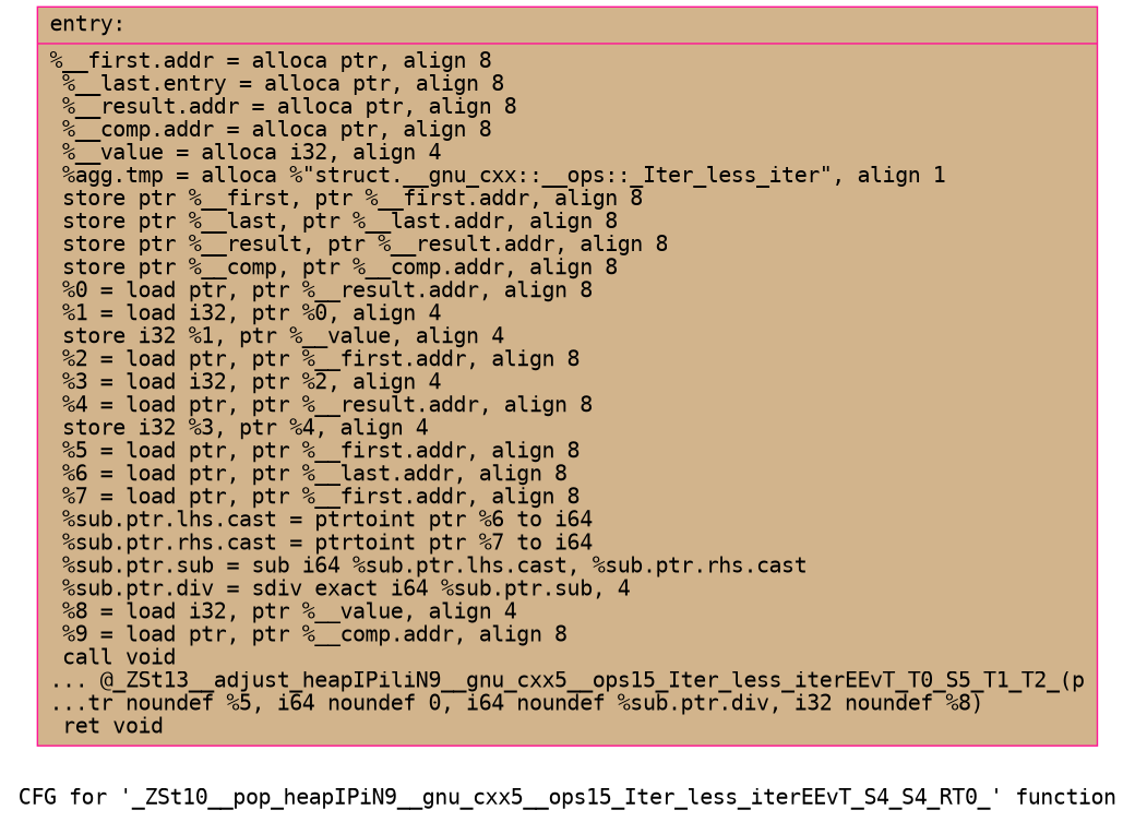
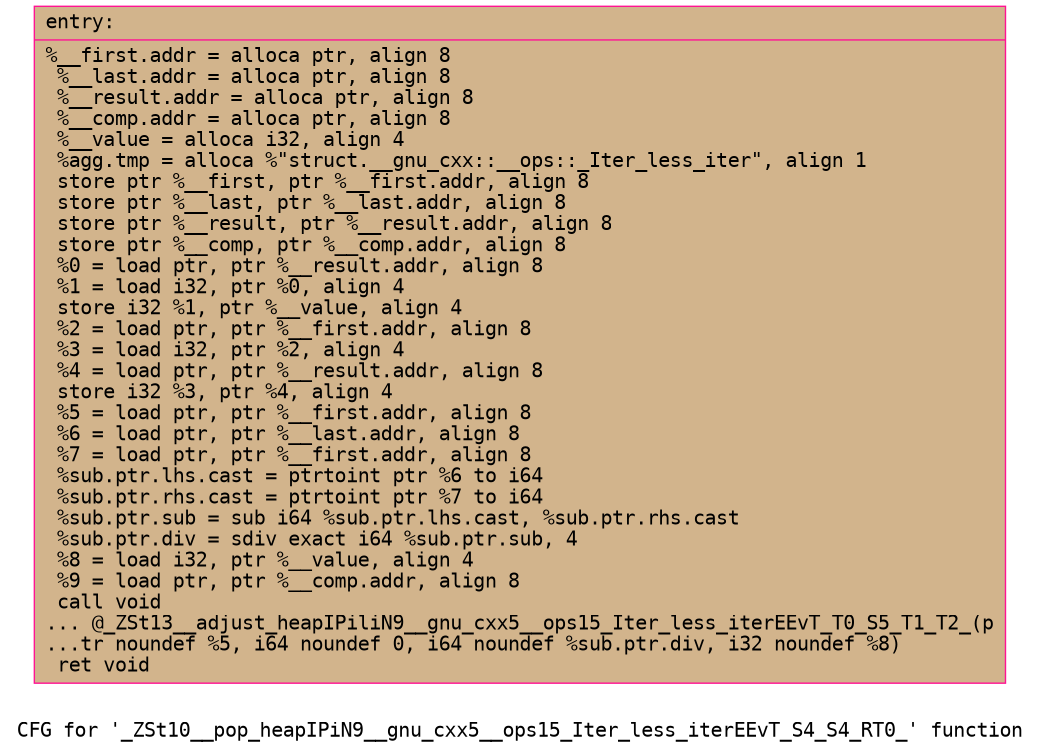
  digraph {
    label="CFG for '_ZSt10__pop_heapIPiN9__gnu_cxx5__ops15_Iter_less_iterEEvT_S4_S4_RT0_' function"
    fontname="DejaVu Sans Mono"
-   n1 [color=deeppink fillcolor=tan fontname="DejaVu Sans Mono" label="{entry:\l|  %__first.addr = alloca ptr, align 8\l  %__last.entry = alloca ptr, align 8\l  %__result.addr = alloca ptr, align 8\l  %__comp.addr = alloca ptr, align 8\l  %__value = alloca i32, align 4\l  %agg.tmp = alloca %\"struct.__gnu_cxx::__ops::_Iter_less_iter\", align 1\l  store ptr %__first, ptr %__first.addr, align 8\l  store ptr %__last, ptr %__last.addr, align 8\l  store ptr %__result, ptr %__result.addr, align 8\l  store ptr %__comp, ptr %__comp.addr, align 8\l  %0 = load ptr, ptr %__result.addr, align 8\l  %1 = load i32, ptr %0, align 4\l  store i32 %1, ptr %__value, align 4\l  %2 = load ptr, ptr %__first.addr, align 8\l  %3 = load i32, ptr %2, align 4\l  %4 = load ptr, ptr %__result.addr, align 8\l  store i32 %3, ptr %4, align 4\l  %5 = load ptr, ptr %__first.addr, align 8\l  %6 = load ptr, ptr %__last.addr, align 8\l  %7 = load ptr, ptr %__first.addr, align 8\l  %sub.ptr.lhs.cast = ptrtoint ptr %6 to i64\l  %sub.ptr.rhs.cast = ptrtoint ptr %7 to i64\l  %sub.ptr.sub = sub i64 %sub.ptr.lhs.cast, %sub.ptr.rhs.cast\l  %sub.ptr.div = sdiv exact i64 %sub.ptr.sub, 4\l  %8 = load i32, ptr %__value, align 4\l  %9 = load ptr, ptr %__comp.addr, align 8\l  call void\l... @_ZSt13__adjust_heapIPiliN9__gnu_cxx5__ops15_Iter_less_iterEEvT_T0_S5_T1_T2_(p\l...tr noundef %5, i64 noundef 0, i64 noundef %sub.ptr.div, i32 noundef %8)\l  ret void\l}" shape=record style=filled]
+   n1 [color=deeppink fillcolor=tan fontname="DejaVu Sans Mono" label="{entry:\l|  %__first.addr = alloca ptr, align 8\l  %__last.addr = alloca ptr, align 8\l  %__result.addr = alloca ptr, align 8\l  %__comp.addr = alloca ptr, align 8\l  %__value = alloca i32, align 4\l  %agg.tmp = alloca %\"struct.__gnu_cxx::__ops::_Iter_less_iter\", align 1\l  store ptr %__first, ptr %__first.addr, align 8\l  store ptr %__last, ptr %__last.addr, align 8\l  store ptr %__result, ptr %__result.addr, align 8\l  store ptr %__comp, ptr %__comp.addr, align 8\l  %0 = load ptr, ptr %__result.addr, align 8\l  %1 = load i32, ptr %0, align 4\l  store i32 %1, ptr %__value, align 4\l  %2 = load ptr, ptr %__first.addr, align 8\l  %3 = load i32, ptr %2, align 4\l  %4 = load ptr, ptr %__result.addr, align 8\l  store i32 %3, ptr %4, align 4\l  %5 = load ptr, ptr %__first.addr, align 8\l  %6 = load ptr, ptr %__last.addr, align 8\l  %7 = load ptr, ptr %__first.addr, align 8\l  %sub.ptr.lhs.cast = ptrtoint ptr %6 to i64\l  %sub.ptr.rhs.cast = ptrtoint ptr %7 to i64\l  %sub.ptr.sub = sub i64 %sub.ptr.lhs.cast, %sub.ptr.rhs.cast\l  %sub.ptr.div = sdiv exact i64 %sub.ptr.sub, 4\l  %8 = load i32, ptr %__value, align 4\l  %9 = load ptr, ptr %__comp.addr, align 8\l  call void\l... @_ZSt13__adjust_heapIPiliN9__gnu_cxx5__ops15_Iter_less_iterEEvT_T0_S5_T1_T2_(p\l...tr noundef %5, i64 noundef 0, i64 noundef %sub.ptr.div, i32 noundef %8)\l  ret void\l}" shape=record style=filled]
  }
